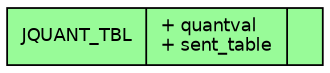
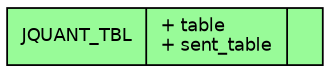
  digraph {
    rankdir=LR
-   n1 [color=black fillcolor=palegreen fontcolor=black fontname=Helvetica fontsize=10 height=0.2 label="{JQUANT_TBL\n|+ quantval\l+ sent_table\l|}" shape=record style=filled width=0.4]
+   n1 [color=black fillcolor=palegreen fontcolor=black fontname=Helvetica fontsize=10 height=0.2 label="{JQUANT_TBL\n|+ table\l+ sent_table\l|}" shape=record style=filled width=0.4]
  }
